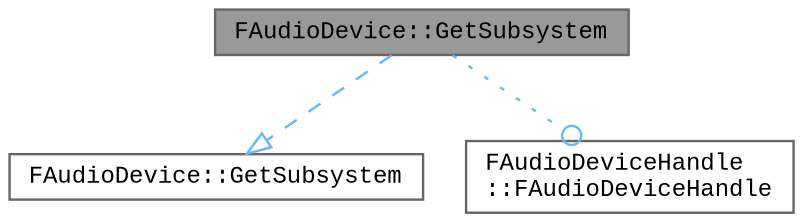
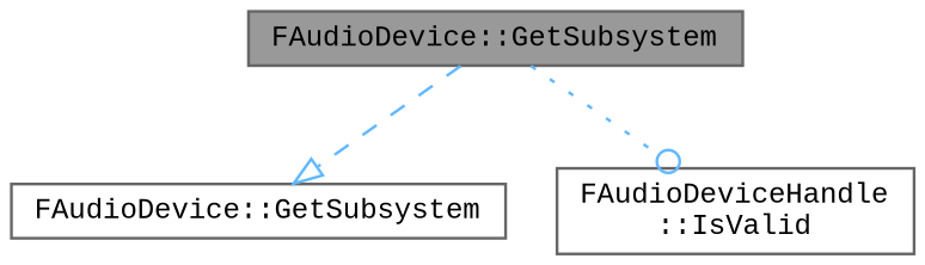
  digraph {
    rankdir=TB
    fontname="Liberation Mono"
    node [color=grey40 fillcolor=white fontname="Liberation Mono" fontsize=10 shape=box style=filled]
    edge [color=steelblue1 fontname="Liberation Mono" fontsize=10 labelfontname=Helvetica labelfontsize=10]
    n1 [color=gray40 fillcolor=grey60 fontcolor=black height=0.2 label="FAudioDevice::GetSubsystem" width=0.4]
    n2 [height=0.2 label="FAudioDevice::GetSubsystem" width=0.4]
-   n3 [height=0.2 label="FAudioDeviceHandle\l::FAudioDeviceHandle" width=0.4]
+   n3 [height=0.2 label="FAudioDeviceHandle\l::IsValid" width=0.4]
    n1 -> n2 [style=dashed arrowhead=onormal]
    n1 -> n3 [style=dotted arrowhead=odot]
  }
